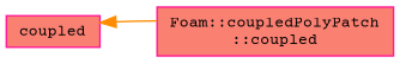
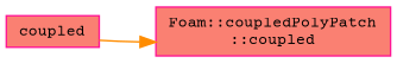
  digraph {
    rankdir=LR
    fontname="Courier Prime"
    node [color=deeppink fillcolor=salmon fontname="Courier Prime" fontsize=10 shape=record style=filled]
    n1 [fontcolor=black height=0.2 label=coupled width=0.4]
    n2 [height=0.2 label="Foam::coupledPolyPatch\l::coupled" width=0.4]
-   n2 -> n1 [color=darkorange fontname="Courier Prime" fontsize=10 labelfontname=FreeSans labelfontsize=10 style=solid]
+   n1 -> n2 [color=darkorange fontname="Courier Prime" fontsize=10 labelfontname=FreeSans labelfontsize=10 style=solid]
  }
